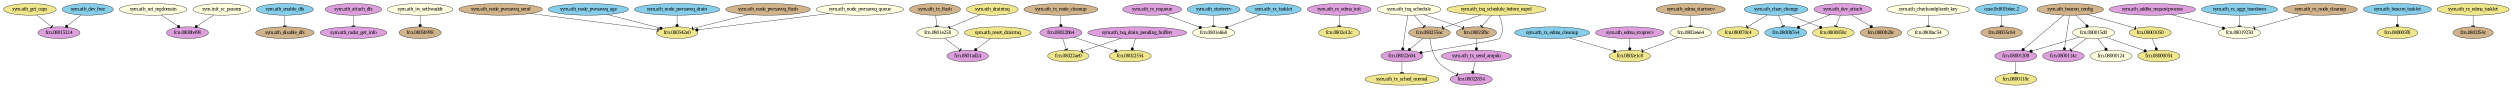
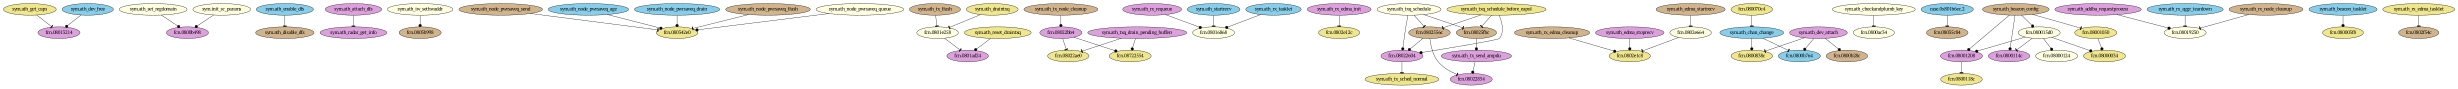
  digraph {
    fontname="PT Serif"
    node [fillcolor=khaki fontname="PT Serif" style=filled]
    edge [arrowhead=dot fontname="PT Serif"]
    n1 [label="sym.ath_get_caps"]
    n2 [fillcolor=plum label="fcn.08013214"]
    n3 [fillcolor=lightyellow label="sym.ath_set_regdomain"]
    n4 [fillcolor=plum label="fcn.0800b498"]
    n5 [fillcolor=skyblue label="sym.ath_enable_dfs"]
    n6 [fillcolor=tan label="sym.ath_disable_dfs"]
    n7 [fillcolor=plum label="sym.ath_attach_dfs"]
    n8 [fillcolor=plum label="sym.ath_radar_get_info"]
    n9 [fillcolor=lightyellow label="sym.ath_iw_sethwaddr"]
    n10 [fillcolor=tan label="fcn.0803b998"]
    n11 [fillcolor=tan label="sym.ath_node_pwrsaveq_send"]
    n12 [label="fcn.080342e0"]
    n13 [fillcolor=tan label="sym.ath_tx_flush"]
    n14 [fillcolor=lightyellow label="fcn.0801e258"]
    n15 [fillcolor=plum label="fcn.0801ad24"]
    n16 [fillcolor=tan label="sym.ath_tx_node_cleanup"]
    n17 [fillcolor=plum label="fcn.08022bb4"]
    n18 [label="fcn.08022ae0"]
-   n19 [label="fcn.08022554"]
+   n19 [label="fcn.08722554"]
    n20 [fillcolor=skyblue label="sym.ath_dev_free"]
    n21 [fillcolor=plum label="sym.ath_rx_requeue"]
    n22 [fillcolor=lightyellow label="fcn.08016868"]
    n23 [fillcolor=skyblue label="sym.ath_node_pwrsaveq_age"]
    n24 [fillcolor=plum label="sym.ath_rx_edma_init"]
    n25 [label="fcn.0802e12c"]
    n26 [fillcolor=plum label="sym.ath_tx_send_ampdu"]
    n27 [fillcolor=plum label="fcn.08022854"]
    n28 [fillcolor=skyblue label="sym.ath_startrecv"]
-   n29 [fillcolor=skyblue label="sym.ath_rx_edma_cleanup"]
+   n29 [fillcolor=tan label="sym.ath_rx_edma_cleanup"]
    n30 [label="fcn.0802e1c8"]
    n31 [label="sym.ath_reset_draintxq"]
    n32 [fillcolor=plum label="sym.ath_dev_attach"]
    n33 [fillcolor=skyblue label="fcn.0800b764"]
    n34 [label="fcn.0800838c"]
    n35 [fillcolor=tan label="fcn.0800b28c"]
    n36 [fillcolor=lightyellow label="sym.ath_txq_schedule"]
    n37 [fillcolor=tan label="fcn.0802556c"]
    n38 [fillcolor=plum label="fcn.08022604"]
    n39 [fillcolor=tan label="fcn.08025fbc"]
    n40 [label="sym.ath_tx_sched_normal"]
    n41 [fillcolor=skyblue label="sym.ath_node_pwrsaveq_drain"]
    n42 [fillcolor=skyblue label="sym.ath_rx_tasklet"]
    n43 [fillcolor=tan label="sym.ath_node_pwrsaveq_flush"]
    n44 [fillcolor=lightyellow label="sym.ath_checkandplumb_key"]
    n45 [fillcolor=lightyellow label="fcn.0800ac34"]
    n46 [label="sym.ath_txq_schedule_before_eapol"]
    n47 [fillcolor=skyblue label="case.0x801b6ec.2"]
    n48 [fillcolor=tan label="fcn.08035c84"]
    n49 [fillcolor=skyblue label="sym.ath_chan_change"]
    n50 [label="fcn.080070c4"]
    n51 [fillcolor=plum label="sym.ath_txq_drain_pending_buffers"]
    n52 [fillcolor=tan label="sym.ath_beacon_config"]
    n53 [fillcolor=plum label="fcn.08001208"]
    n54 [fillcolor=lightyellow label="fcn.080015d0"]
    n55 [fillcolor=plum label="fcn.0800114c"]
    n56 [label="fcn.08001050"]
    n57 [label="fcn.0800118c"]
    n58 [label="fcn.08000034"]
    n59 [fillcolor=lightyellow label="fcn.08000124"]
    n60 [fillcolor=plum label="sym.ath_edma_stoprecv"]
    n61 [fillcolor=plum label="sym.ath_addba_requestprocess"]
    n62 [fillcolor=lightyellow label="fcn.08019230"]
    n63 [fillcolor=lightyellow label="sym.init_sc_params"]
    n64 [fillcolor=tan label="sym.ath_edma_startrecv"]
    n65 [fillcolor=lightyellow label="fcn.0802e664"]
    n66 [fillcolor=skyblue label="sym.ath_rx_aggr_teardown"]
    n67 [fillcolor=lightyellow label="sym.ath_node_pwrsaveq_queue"]
    n68 [fillcolor=tan label="sym.ath_rx_node_cleanup"]
    n69 [label="sym.ath_draintxq"]
    n70 [fillcolor=skyblue label="sym.ath_beacon_tasklet"]
    n71 [label="fcn.080005f8"]
    n72 [label="sym.ath_rx_edma_tasklet"]
    n73 [fillcolor=tan label="fcn.0802f54c"]
    n1 -> n2 [arrowhead=tee]
    n3 -> n4
    n5 -> n6 [arrowhead=tee]
    n7 -> n8 [arrowhead=tee]
    n9 -> n10
    n11 -> n12 [arrowhead=tee]
    n13 -> n14 [arrowhead=tee]
    n14 -> n15 [arrowhead=tee]
    n16 -> n17
    n17 -> n18 [arrowhead=tee]
    n17 -> n19
    n20 -> n2
    n21 -> n22
    n23 -> n12
    n24 -> n25 [arrowhead=tee]
    n26 -> n27
    n28 -> n22 [arrowhead=tee]
    n29 -> n30
    n31 -> n15
    n32 -> n33
    n32 -> n34 [arrowhead=tee]
    n32 -> n35
    n36 -> n37 [arrowhead=tee]
    n36 -> n38
    n36 -> n39 [arrowhead=tee]
    n37 -> n27 [arrowhead=tee]
    n37 -> n38
    n38 -> n40 [arrowhead=tee]
    n39 -> n26
    n41 -> n12
    n42 -> n22
    n43 -> n12 [arrowhead=tee]
    n44 -> n45 [arrowhead=tee]
    n46 -> n37 [arrowhead=tee]
    n46 -> n38
    n46 -> n39 [arrowhead=tee]
    n47 -> n48 [arrowhead=tee]
    n49 -> n33 [arrowhead=tee]
    n49 -> n34
-   n49 -> n50 [arrowhead=tee]
+   n50 -> n49 [arrowhead=tee]
    n51 -> n18 [arrowhead=tee]
    n51 -> n19
    n52 -> n53
    n52 -> n54
    n52 -> n55
    n52 -> n56 [arrowhead=tee]
    n53 -> n57 [arrowhead=tee]
    n54 -> n53
    n54 -> n55 [arrowhead=tee]
    n54 -> n58
    n54 -> n59
    n56 -> n58
    n60 -> n30
    n61 -> n62
    n63 -> n4
    n64 -> n65 [arrowhead=tee]
    n65 -> n30 [arrowhead=tee]
    n66 -> n62 [arrowhead=tee]
    n67 -> n12
    n68 -> n62 [arrowhead=tee]
    n69 -> n14 [arrowhead=tee]
    n70 -> n71
    n72 -> n73 [arrowhead=tee]
  }
